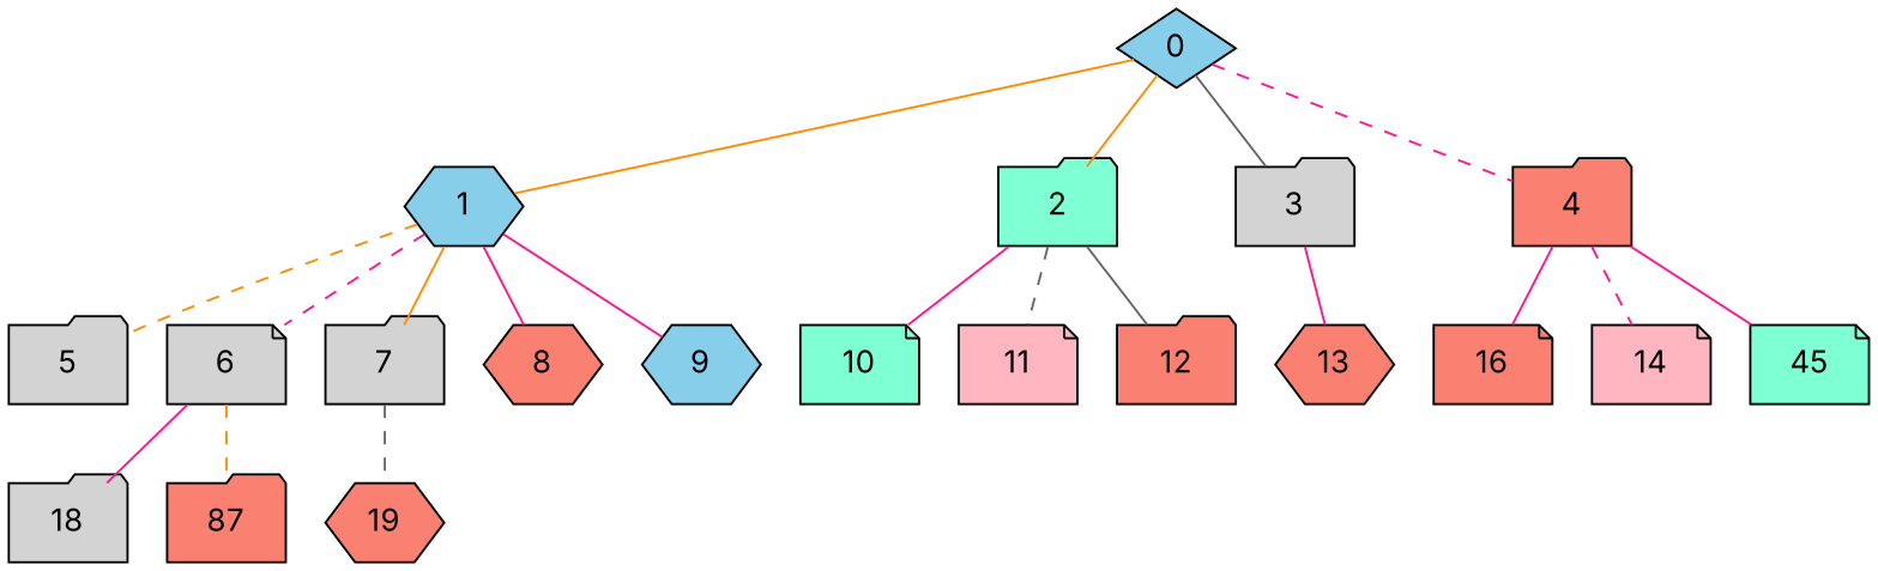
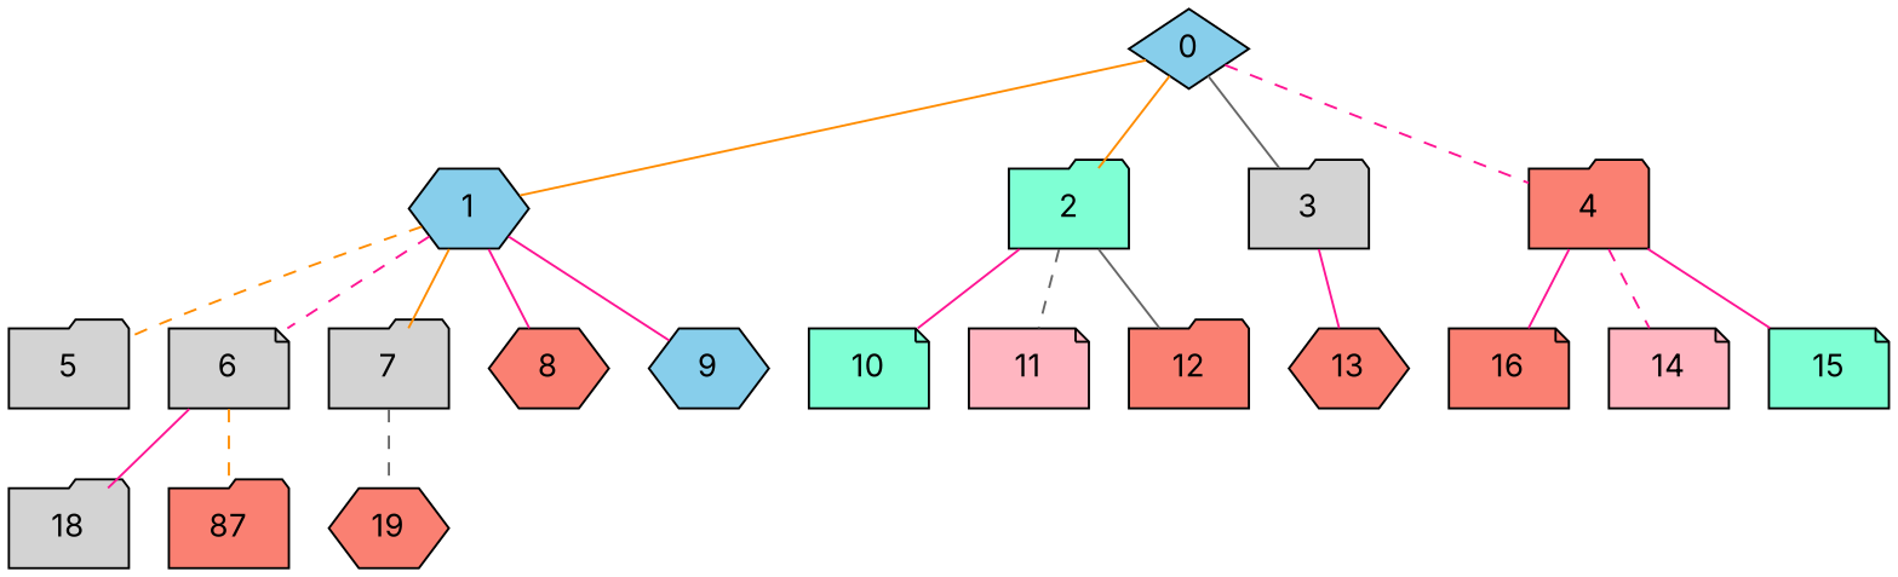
  graph {
    fontname=Inter
    node [fillcolor=salmon fontname=Inter shape=folder style=filled]
    edge [color=deeppink fontname=Inter style=solid]
    0 [fillcolor=skyblue shape=diamond]
    1 [fillcolor=skyblue shape=hexagon]
    2 [fillcolor=aquamarine]
    3 [fillcolor=lightgrey]
    4
    5 [fillcolor=lightgrey]
    6 [fillcolor=lightgrey shape=note]
    7 [fillcolor=lightgrey]
    8 [shape=hexagon]
    9 [fillcolor=skyblue shape=hexagon]
    10 [fillcolor=aquamarine shape=note]
    11 [fillcolor=lightpink shape=note]
    12
    13 [shape=hexagon]
    16 [shape=note]
    14 [fillcolor=lightpink shape=note]
-   15 [fillcolor=aquamarine shape=note label=45]
+   15 [fillcolor=aquamarine shape=note]
    18 [fillcolor=lightgrey]
    n19 [label=87]
    19 [shape=hexagon]
    0 -- 1 [color=darkorange]
    0 -- 2 [color=darkorange]
    0 -- 3 [color=gray40]
    0 -- 4 [style=dashed]
    1 -- 5 [color=darkorange style=dashed]
    1 -- 6 [style=dashed]
    1 -- 7 [color=darkorange]
    1 -- 8
    1 -- 9
    2 -- 10
    2 -- 11 [color=gray40 style=dashed]
    2 -- 12 [color=gray40]
    3 -- 13
    4 -- 16
    4 -- 14 [style=dashed]
    4 -- 15
    6 -- 18
    6 -- n19 [color=darkorange style=dashed]
    7 -- 19 [color=gray40 style=dashed]
  }
